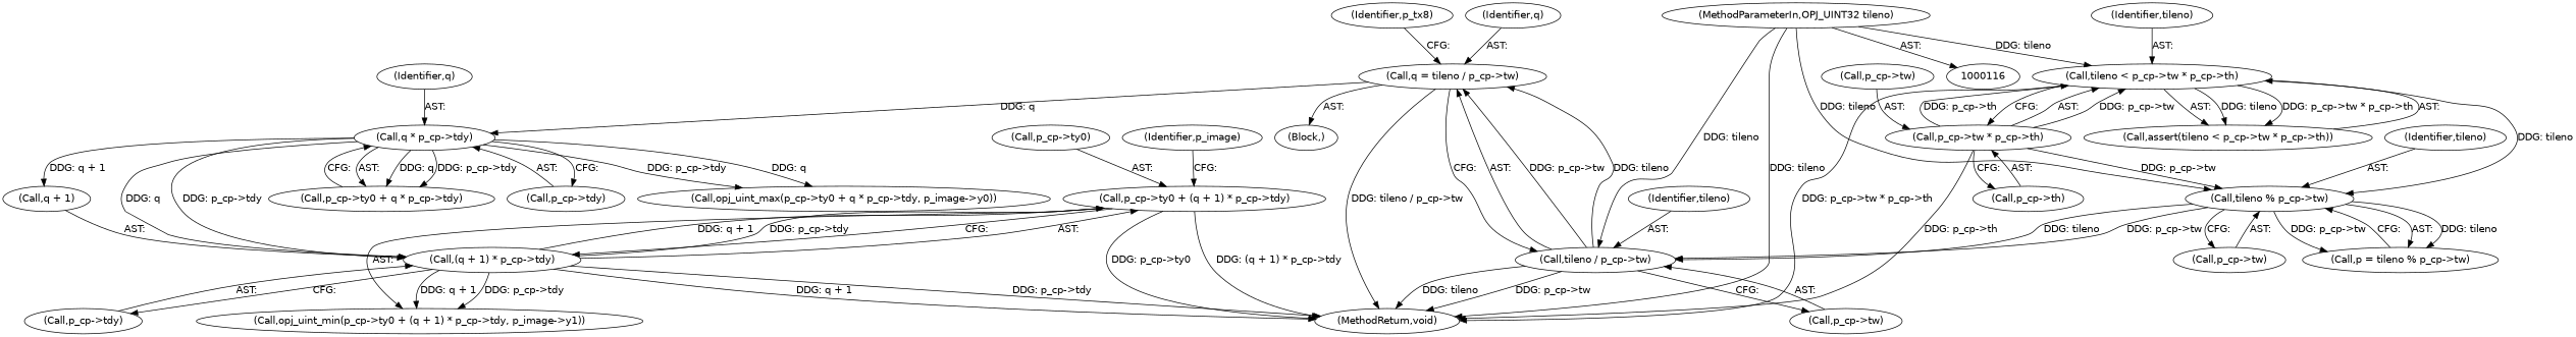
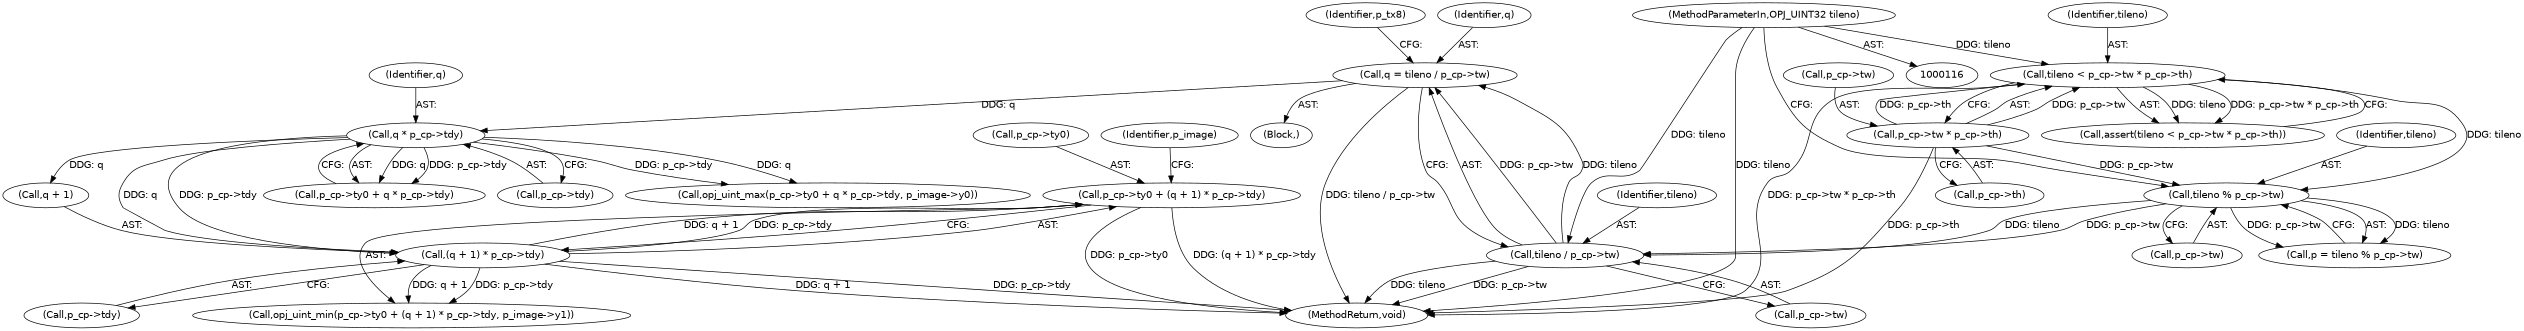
  digraph {
    fontname="DejaVu Sans"
    node [fontname="DejaVu Sans"]
    edge [fontname="DejaVu Sans"]
    n1 [label="(Call,p_cp->ty0 + (q + 1) * p_cp->tdy)"]
    n2 [label="(Call,(q + 1) * p_cp->tdy)"]
    n3 [label="(MethodReturn,void)"]
    n4 [label="(Call,opj_uint_min(p_cp->ty0 + (q + 1) * p_cp->tdy, p_image->y1))"]
    n5 [label="(Call,p_cp->tdy)"]
    n6 [label="(Call,q * p_cp->tdy)"]
    n7 [label="(Call,p_cp->ty0 + q * p_cp->tdy)"]
    n8 [label="(Call,p_cp->tdy)"]
    n9 [label="(Call,opj_uint_max(p_cp->ty0 + q * p_cp->tdy, p_image->y0))"]
    n10 [label="(Call,q + 1)"]
    n11 [label="(Call,q = tileno / p_cp->tw)"]
    n12 [label="(Call,tileno / p_cp->tw)"]
    n13 [label="(Block,)"]
    n14 [label="(Call,p_cp->tw)"]
    n15 [label="(Call,tileno % p_cp->tw)"]
    n16 [label="(Call,p_cp->tw)"]
    n17 [label="(Call,p = tileno % p_cp->tw)"]
    n18 [label="(Call,tileno < p_cp->tw * p_cp->th)"]
    n19 [label="(Call,p_cp->tw * p_cp->th)"]
    n20 [label="(Call,assert(tileno < p_cp->tw * p_cp->th))"]
    n21 [label="(Call,p_cp->th)"]
    n22 [label="(MethodParameterIn,OPJ_UINT32 tileno)"]
    1000116
    n24 [label="(Identifier,p_tx8)"]
    n25 [label="(Identifier,q)"]
    n26 [label="(Call,p_cp->tw)"]
    n27 [label="(Identifier,p_image)"]
    n28 [label="(Identifier,q)"]
    n29 [label="(Call,p_cp->ty0)"]
    n30 [label="(Identifier,tileno)"]
    n31 [label="(Identifier,tileno)"]
    n32 [label="(Identifier,tileno)"]
    n1 -> n2 [label="CFG: "]
    n1 -> n3 [label="DDG: p_cp->ty0"]
    n1 -> n3 [label="DDG: (q + 1) * p_cp->tdy"]
    n1 -> n4 [label="AST: "]
    n2 -> n1 [label="AST: "]
    n2 -> n1 [label="DDG: q + 1"]
    n2 -> n1 [label="DDG: p_cp->tdy"]
    n2 -> n3 [label="DDG: p_cp->tdy"]
    n2 -> n3 [label="DDG: q + 1"]
    n2 -> n4 [label="DDG: q + 1"]
    n2 -> n4 [label="DDG: p_cp->tdy"]
    n2 -> n5 [label="CFG: "]
    n5 -> n2 [label="AST: "]
    n6 -> n2 [label="DDG: q"]
    n6 -> n2 [label="DDG: p_cp->tdy"]
    n6 -> n7 [label="AST: "]
    n6 -> n7 [label="DDG: q"]
    n6 -> n7 [label="DDG: p_cp->tdy"]
    n6 -> n8 [label="CFG: "]
    n6 -> n9 [label="DDG: q"]
    n6 -> n9 [label="DDG: p_cp->tdy"]
-   n6 -> n10 [label="DDG: q + 1"]
+   n6 -> n10 [label="DDG: q"]
    n7 -> n6 [label="CFG: "]
    n8 -> n6 [label="AST: "]
    n10 -> n2 [label="AST: "]
    n11 -> n3 [label="DDG: tileno / p_cp->tw"]
    n11 -> n6 [label="DDG: q"]
    n11 -> n12 [label="CFG: "]
    n11 -> n13 [label="AST: "]
    n12 -> n3 [label="DDG: p_cp->tw"]
    n12 -> n3 [label="DDG: tileno"]
    n12 -> n11 [label="AST: "]
    n12 -> n11 [label="DDG: tileno"]
    n12 -> n11 [label="DDG: p_cp->tw"]
    n12 -> n14 [label="CFG: "]
    n14 -> n12 [label="AST: "]
    n15 -> n12 [label="DDG: tileno"]
    n15 -> n12 [label="DDG: p_cp->tw"]
    n15 -> n16 [label="CFG: "]
    n15 -> n17 [label="AST: "]
    n15 -> n17 [label="DDG: tileno"]
    n15 -> n17 [label="DDG: p_cp->tw"]
    n16 -> n15 [label="AST: "]
    n17 -> n15 [label="CFG: "]
    n18 -> n3 [label="DDG: p_cp->tw * p_cp->th"]
    n18 -> n15 [label="DDG: tileno"]
    n18 -> n19 [label="CFG: "]
    n18 -> n20 [label="AST: "]
    n18 -> n20 [label="DDG: tileno"]
    n18 -> n20 [label="DDG: p_cp->tw * p_cp->th"]
    n19 -> n3 [label="DDG: p_cp->th"]
    n19 -> n15 [label="DDG: p_cp->tw"]
    n19 -> n18 [label="AST: "]
    n19 -> n18 [label="DDG: p_cp->tw"]
    n19 -> n18 [label="DDG: p_cp->th"]
    n19 -> n21 [label="CFG: "]
-   n20 -> n18 [label="AST: "]
+   n20 -> n18 [label="CFG: "]
    n21 -> n19 [label="AST: "]
    n22 -> n3 [label="DDG: tileno"]
    n22 -> n12 [label="DDG: tileno"]
-   n22 -> n15 [label="DDG: tileno"]
+   n22 -> n15 [label="CFG: "]
    n22 -> n18 [label="DDG: tileno"]
    n22 -> 1000116 [label="AST: "]
    n24 -> n11 [label="CFG: "]
    n25 -> n6 [label="AST: "]
    n26 -> n19 [label="AST: "]
    n27 -> n1 [label="CFG: "]
    n28 -> n11 [label="AST: "]
    n29 -> n1 [label="AST: "]
    n30 -> n18 [label="AST: "]
    n31 -> n12 [label="AST: "]
    n32 -> n15 [label="AST: "]
  }
